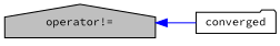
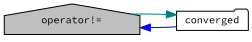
  digraph {
    rankdir=LR
    fontname="Source Code Pro"
    node [color=black fontname="Source Code Pro" fontsize=10]
    edge [dir=back fontname="Source Code Pro" fontsize=10 labelfontname=Helvetica labelfontsize=10 style=solid]
    n1 [fillcolor=grey75 fontcolor=black height=0.2 label="operator!=" shape=house style=filled width=0.4]
    n2 [height=0.2 label=converged shape=folder width=0.4]
    n1 -> n2 [color=blue]
+   n2 -> n1 [color=teal]
  }
